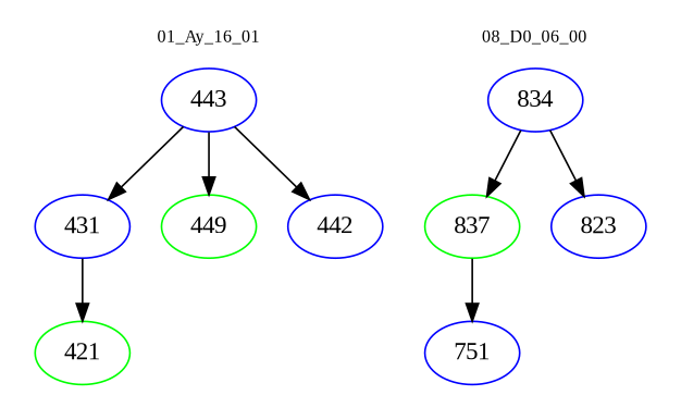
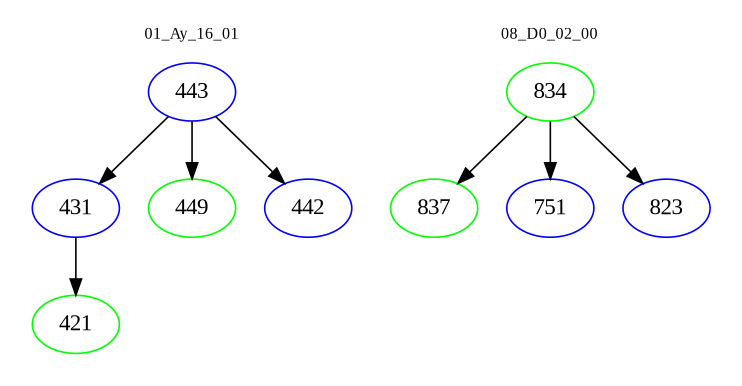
  digraph {
    fontname="Liberation Serif"
    node [color=blue fontname="Liberation Serif"]
    edge [color=black fontname="Liberation Serif"]
    n1 [label=443]
    n2 [label=431]
    n3 [color=green label=449]
    n4 [label=442]
    n5 [color=green label=421]
-   n6 [label=834]
+   n6 [color=green label=834]
    n7 [color=green label=837]
    n8 [label=751]
    n9 [label=823]
    subgraph cluster_1 {
      color=white
      fontsize=10
      label="01_Ay_16_01"
      n1
      n2
      n3
      n4
      n5
    }
    subgraph cluster_2 {
      color=white
      fontsize=10
-     label="08_D0_06_00"
+     label="08_D0_02_00"
      n6
      n7
      n8
      n9
    }
    n1 -> n2
    n1 -> n3
    n1 -> n4
    n2 -> n5
    n6 -> n7
-   n7 -> n8
+   n6 -> n8
    n6 -> n9
  }
